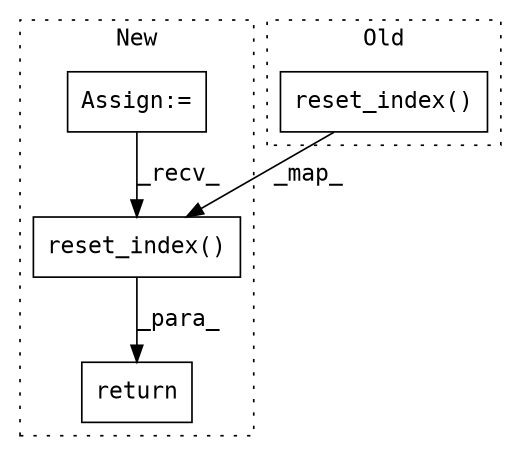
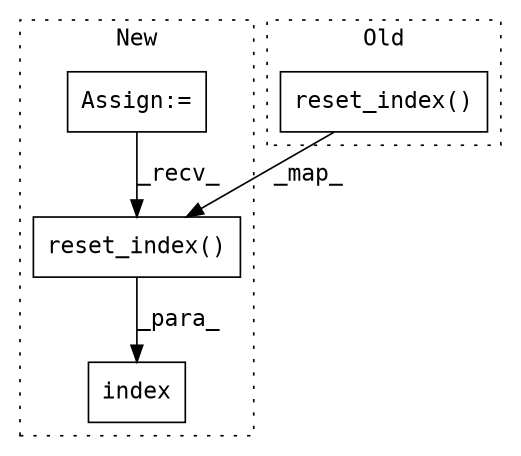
  digraph {
    fontname="DejaVu Sans Mono"
    node [a=75 shape=box fontname="DejaVu Sans Mono"]
    edge [fontname="DejaVu Sans Mono"]
    n1 [l=92 label="reset_index()" s=9117]
    n2 [a=68 l=3 label="Assign:=" s=8255]
-   n3 [a=93 l=7 label=return s=9647]
+   n3 [a=93 l=7 label=index s=9647]
    n4 [l=97 label="reset_index()" s=8484]
    subgraph cluster_1 {
      label=New
      style=dotted
      n1
      n2
      n3
    }
    subgraph cluster_2 {
      label=Old
      style=dotted
      n4
    }
    n1 -> n3 [label=_para_]
    n2 -> n1 [label=_recv_]
    n4 -> n1 [label=_map_]
  }
